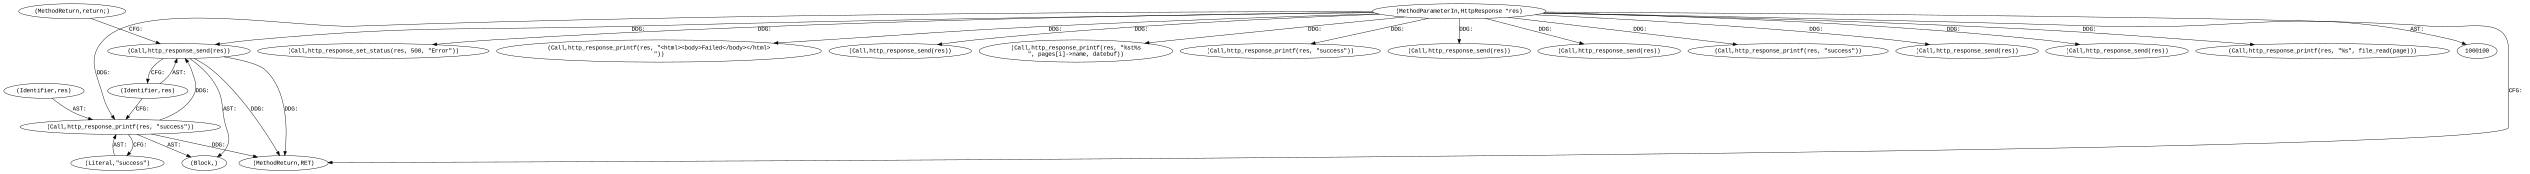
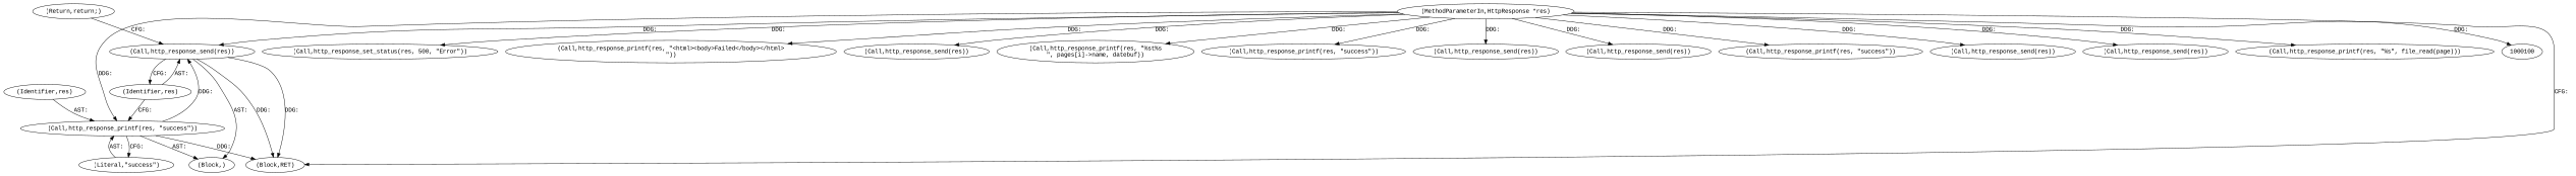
  digraph {
    fontname="Liberation Mono"
    node [fontname="Liberation Mono"]
    edge [fontname="Liberation Mono"]
    n1 [label="(Call,http_response_send(res))"]
    n2 [label="(Identifier,res)"]
-   n3 [label="(MethodReturn,RET)"]
+   n3 [label="(Block,RET)"]
    n4 [label="(Block,)"]
    n5 [label="(Call,http_response_printf(res, \"success\"))"]
    n6 [label="(Literal,\"success\")"]
    n7 [label="(MethodParameterIn,HttpResponse *res)"]
    n8 [label="(Call,http_response_set_status(res, 500, \"Error\"))"]
    n9 [label="(Call,http_response_printf(res, \"<html><body>Failed</body></html>\n\"))"]
    n10 [label="(Call,http_response_send(res))"]
    n11 [label="(Call,http_response_printf(res, \"%s\t%s\n\", pages[i]->name, datebuf))"]
    n12 [label="(Call,http_response_printf(res, \"success\"))"]
    n13 [label="(Call,http_response_send(res))"]
    n14 [label="(Call,http_response_send(res))"]
    n15 [label="(Call,http_response_printf(res, \"success\"))"]
    n16 [label="(Call,http_response_send(res))"]
    n17 [label="(Call,http_response_send(res))"]
    n18 [label="(Call,http_response_printf(res, \"%s\", file_read(page)))"]
    1000100
-   n20 [label="(MethodReturn,return;)"]
+   n20 [label="(Return,return;)"]
    n21 [label="(Identifier,res)"]
    n1 -> n2 [label="CFG: "]
    n1 -> n3 [label="DDG: "]
    n1 -> n3 [label="DDG: "]
    n1 -> n4 [label="AST: "]
    n2 -> n1 [label="AST: "]
    n2 -> n5 [label="CFG: "]
    n5 -> n1 [label="DDG: "]
    n5 -> n3 [label="DDG: "]
    n5 -> n4 [label="AST: "]
    n5 -> n6 [label="CFG: "]
    n6 -> n5 [label="AST: "]
    n7 -> n1 [label="DDG: "]
    n7 -> n3 [label="CFG: "]
    n7 -> n5 [label="DDG: "]
    n7 -> n8 [label="DDG: "]
    n7 -> n9 [label="DDG: "]
    n7 -> n10 [label="DDG: "]
    n7 -> n11 [label="DDG: "]
    n7 -> n12 [label="DDG: "]
    n7 -> n13 [label="DDG: "]
    n7 -> n14 [label="DDG: "]
    n7 -> n15 [label="DDG: "]
    n7 -> n16 [label="DDG: "]
    n7 -> n17 [label="DDG: "]
    n7 -> n18 [label="DDG: "]
-   n7 -> 1000100 [label="AST: "]
+   n7 -> 1000100 [label="DDG: "]
    n20 -> n1 [label="CFG: "]
    n21 -> n5 [label="AST: "]
  }
